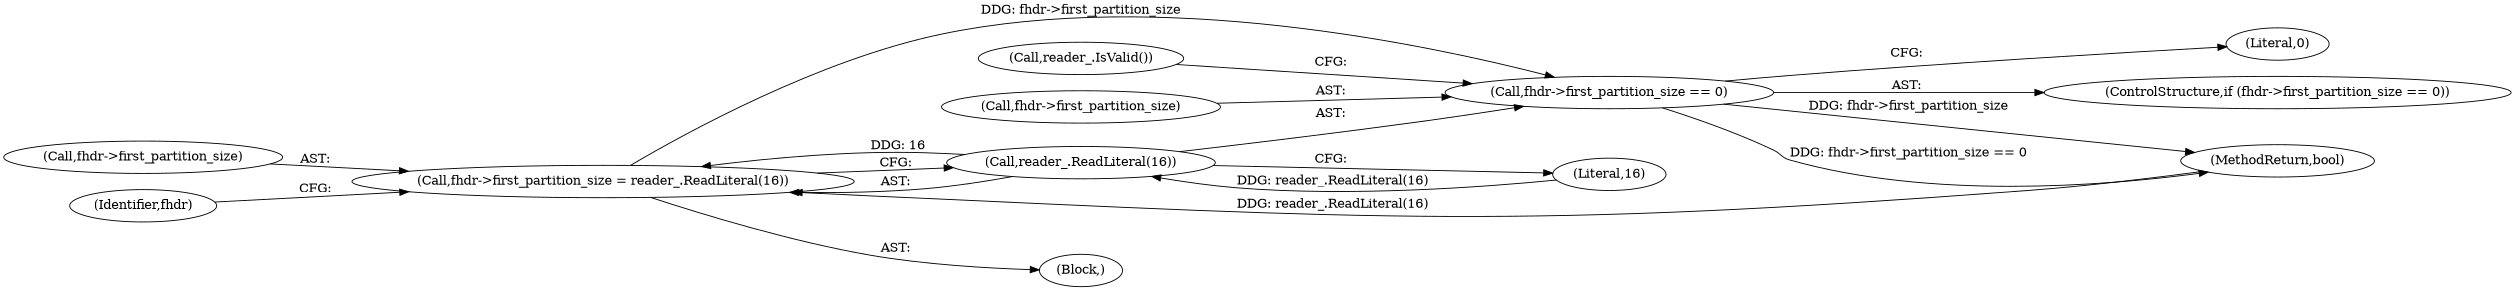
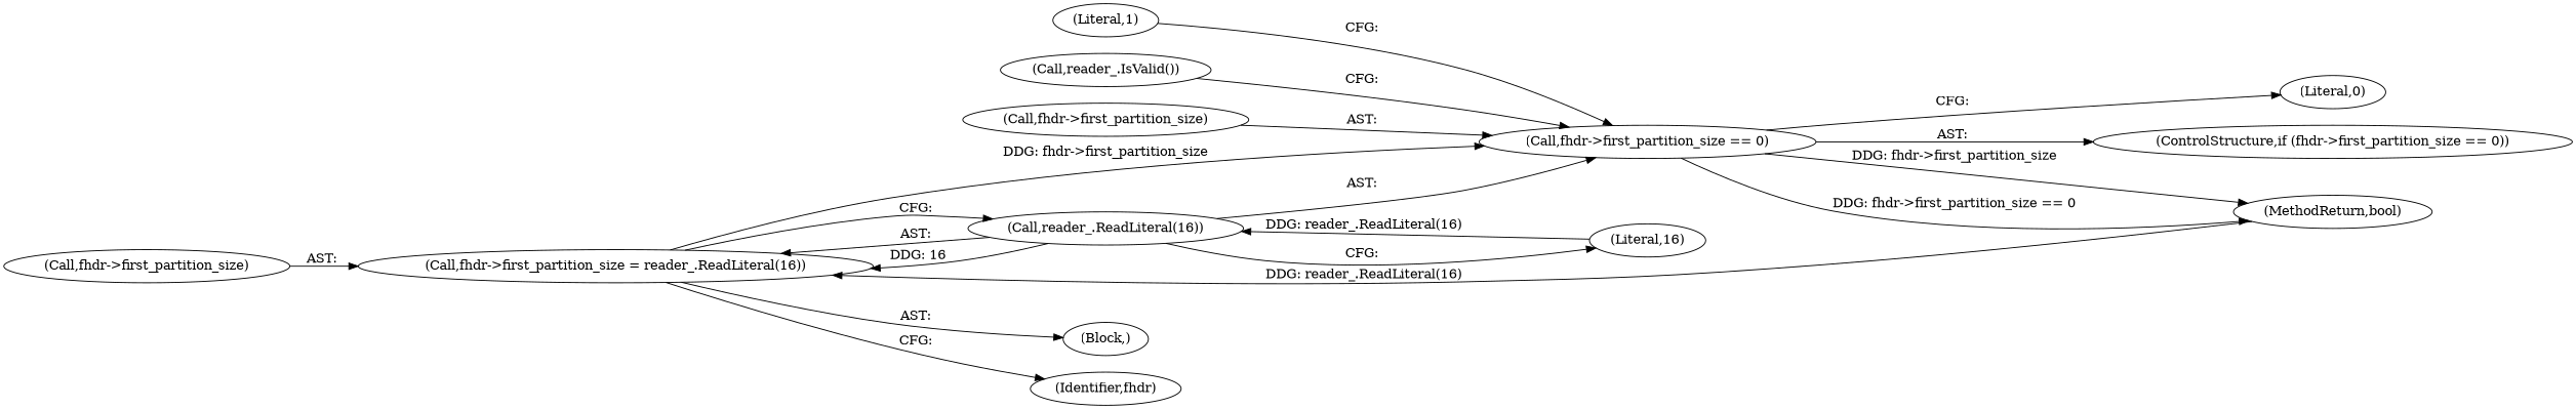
  digraph {
    rankdir=LR
    n1 [label="(Call,fhdr->first_partition_size = reader_.ReadLiteral(16))"]
    n2 [label="(Call,reader_.ReadLiteral(16))"]
    n3 [label="(Call,fhdr->first_partition_size == 0)"]
    n4 [label="(Block,)"]
    n5 [label="(Literal,16)"]
    n6 [label="(MethodReturn,bool)"]
    n7 [label="(Literal,0)"]
    n8 [label="(ControlStructure,if (fhdr->first_partition_size == 0))"]
    n9 [label="(Call,fhdr->first_partition_size)"]
+   n10 [label="(Literal,1)"]
    n11 [label="(Call,reader_.IsValid())"]
    n12 [label="(Identifier,fhdr)"]
    n13 [label="(Call,fhdr->first_partition_size)"]
    n1 -> n2 [label="CFG: "]
    n1 -> n3 [label="DDG: fhdr->first_partition_size"]
    n1 -> n4 [label="AST: "]
    n2 -> n1 [label="AST: "]
    n2 -> n1 [label="DDG: 16"]
    n2 -> n3 [label="AST: "]
    n2 -> n5 [label="CFG: "]
    n3 -> n6 [label="DDG: fhdr->first_partition_size == 0"]
    n3 -> n6 [label="DDG: fhdr->first_partition_size"]
    n3 -> n7 [label="CFG: "]
    n3 -> n8 [label="AST: "]
    n5 -> n2 [label="DDG: reader_.ReadLiteral(16)"]
    n6 -> n1 [label="DDG: reader_.ReadLiteral(16)"]
    n9 -> n1 [label="AST: "]
+   n10 -> n3 [label="CFG: "]
    n11 -> n3 [label="CFG: "]
-   n12 -> n1 [label="CFG: "]
+   n1 -> n12 [label="CFG: "]
    n13 -> n3 [label="AST: "]
  }
